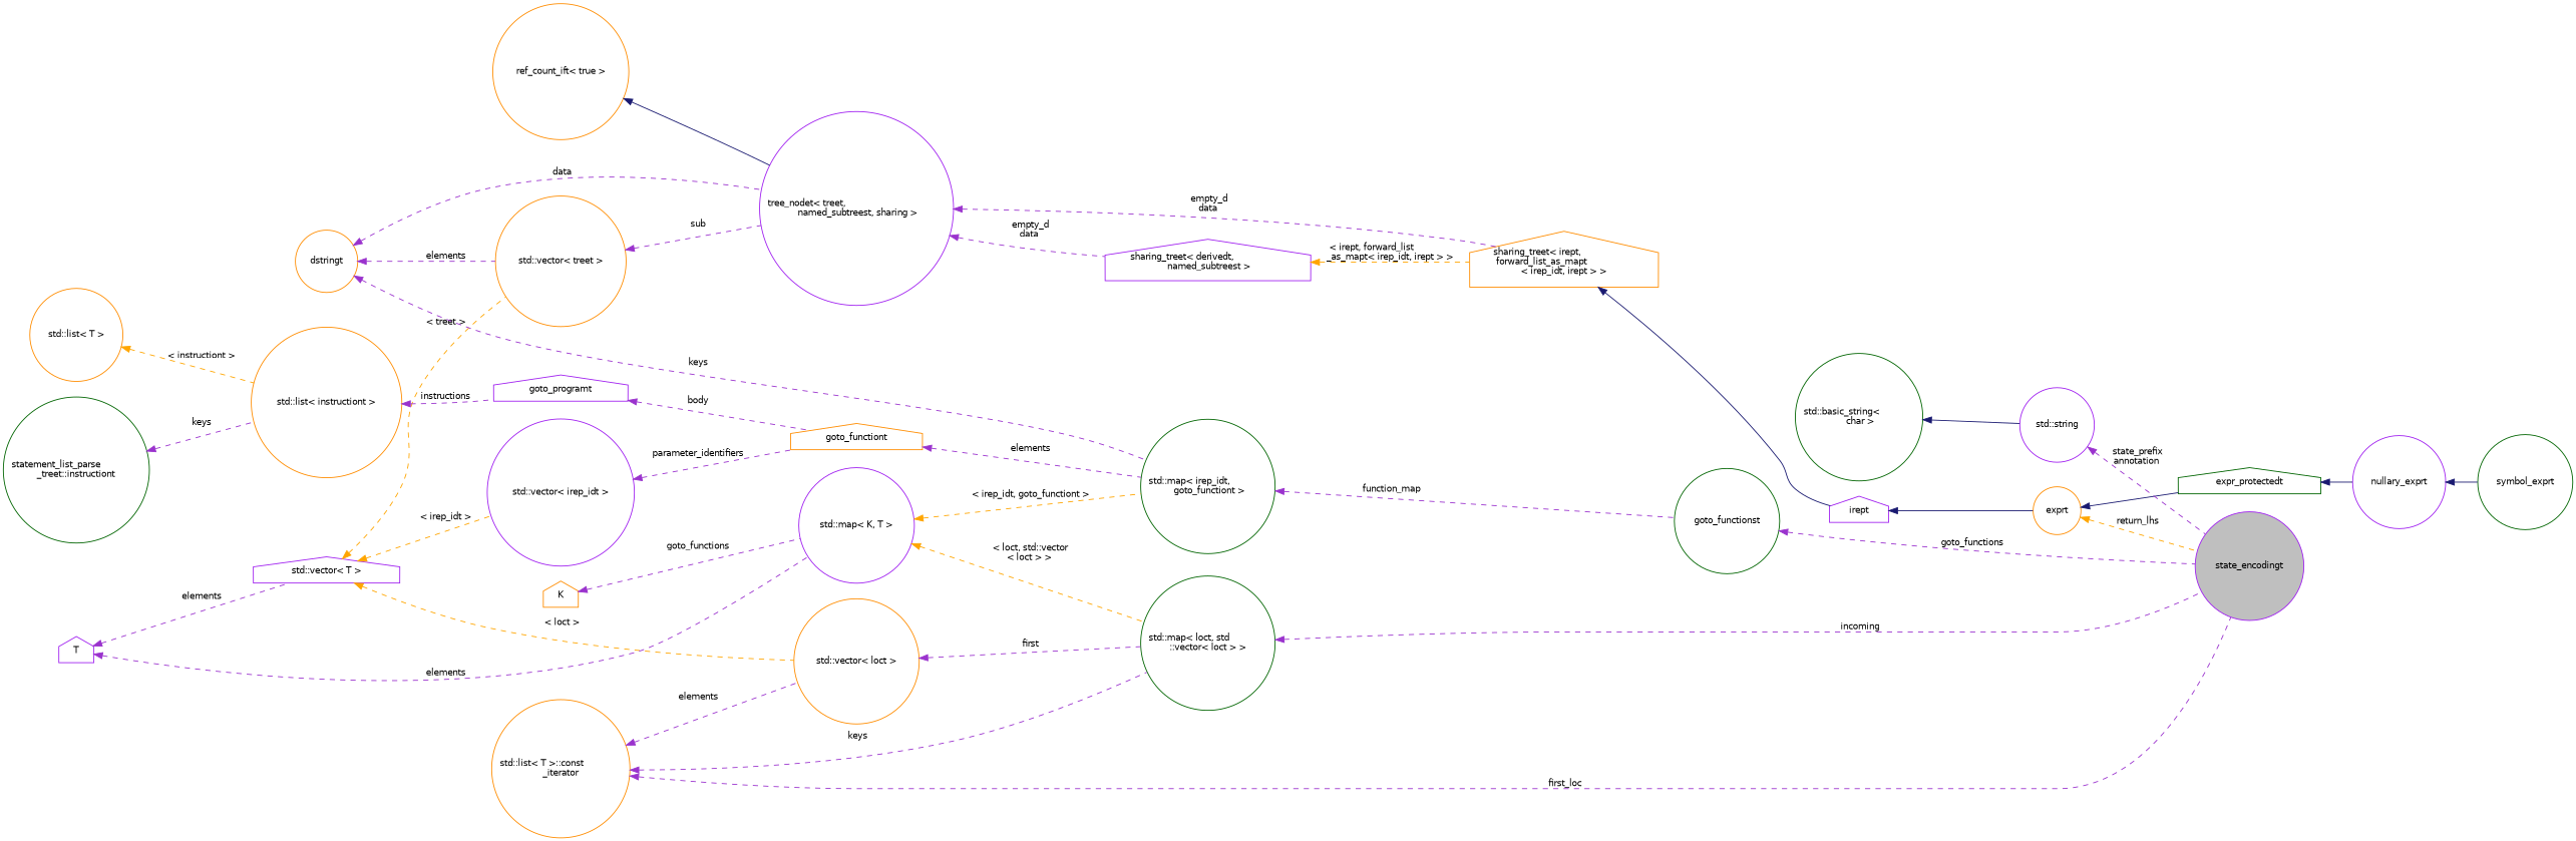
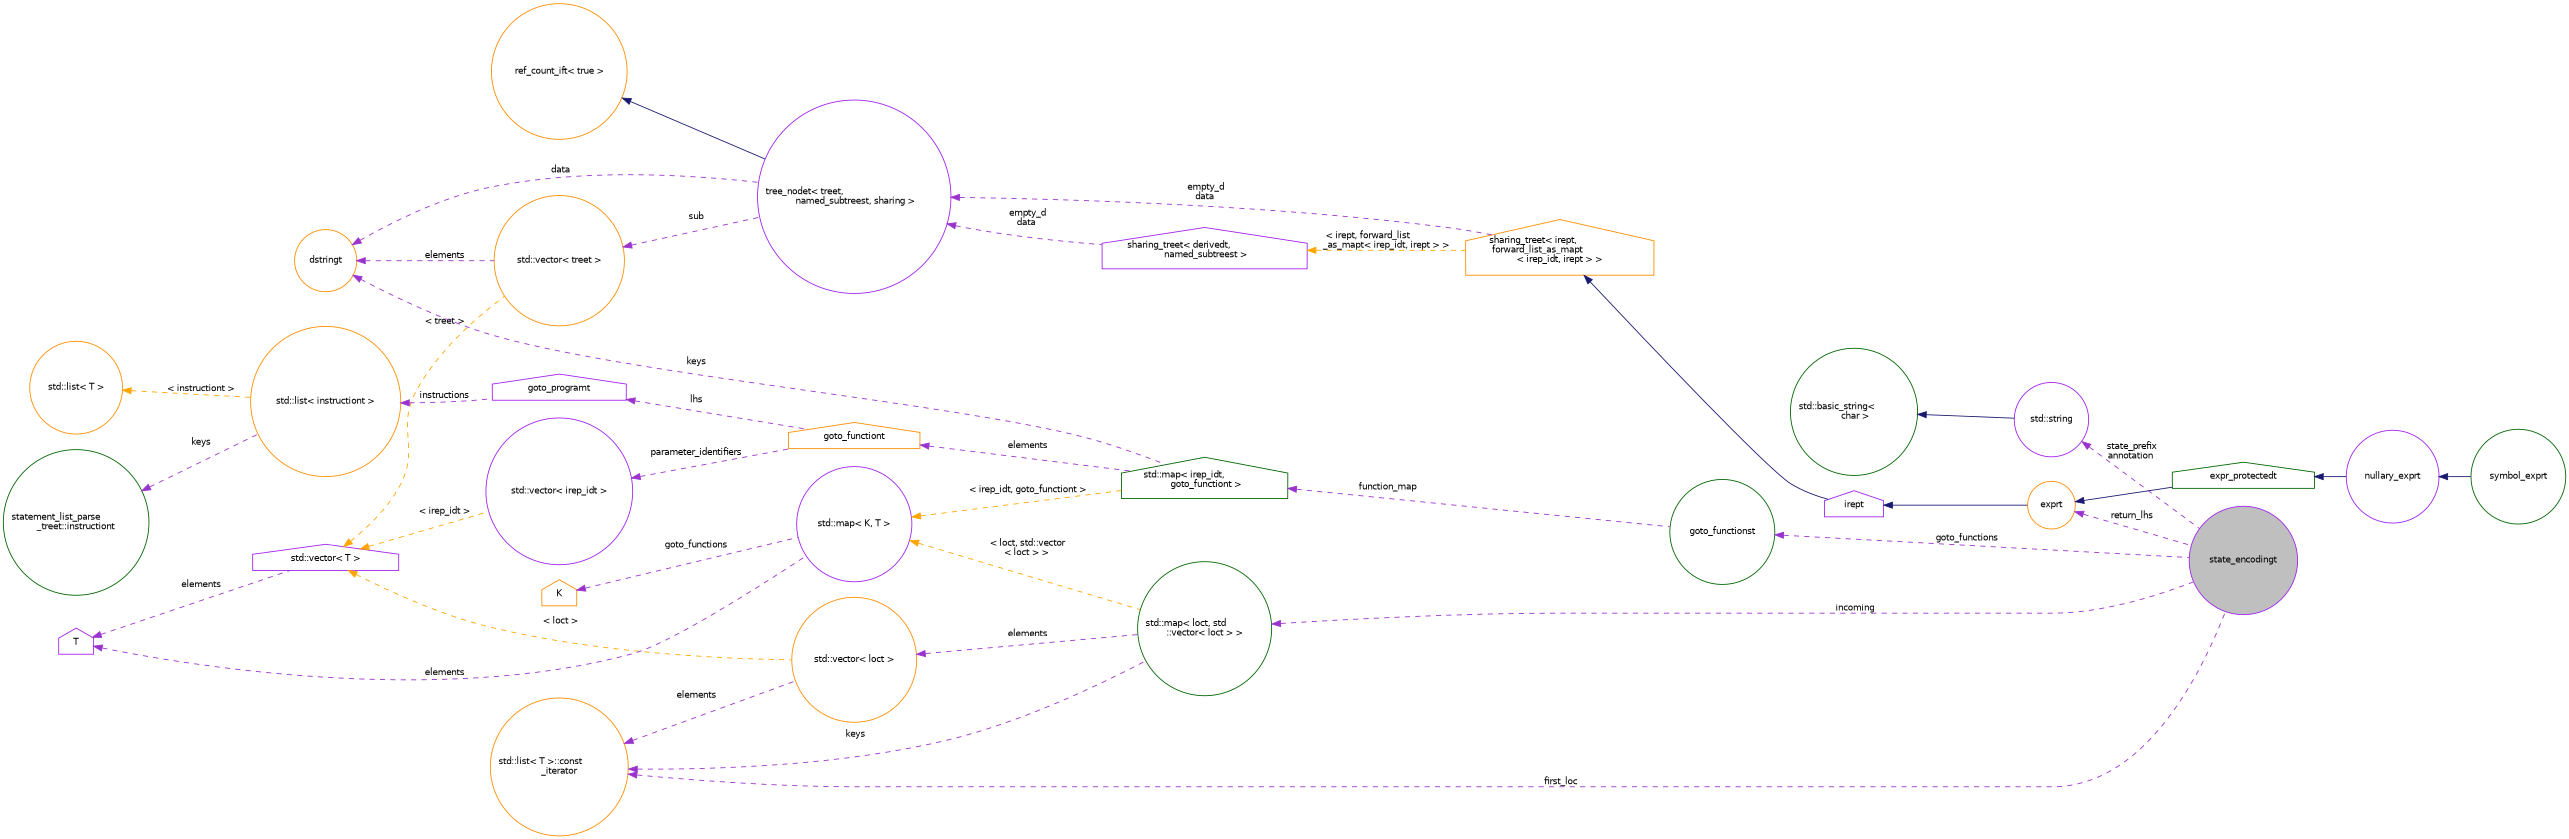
  digraph {
    rankdir=LR
    node [color=purple fontname=Helvetica fontsize=10 shape=circle]
    edge [color=darkorchid3 dir=back fontname=Helvetica fontsize=10 labelfontname=Helvetica labelfontsize=10 style=dashed]
    n1 [fillcolor=grey75 fontcolor=black height=0.2 label=state_encodingt style=filled width=0.4]
    n2 [color=darkorange height=0.2 label=exprt width=0.4]
    n3 [color=darkgreen height=0.2 label=expr_protectedt shape=house width=0.4]
    n4 [height=0.2 label=nullary_exprt width=0.4]
    n5 [height=0.2 label=irept shape=house width=0.4]
    n6 [color=darkorange height=0.2 label="sharing_treet\< irept,\l forward_list_as_mapt\l\< irep_idt, irept \> \>" shape=house width=0.4]
    n7 [height=0.2 label="tree_nodet\< treet,\l named_subtreest, sharing \>" width=0.4]
    n8 [height=0.2 label="sharing_treet\< derivedt,\l named_subtreest \>" shape=house width=0.4]
    n9 [color=darkorange height=0.2 label="ref_count_ift\< true \>" width=0.4]
    n10 [color=darkorange height=0.2 label="std::vector\< treet \>" width=0.4]
    n11 [height=0.2 label="std::vector\< T \>" shape=house width=0.4]
    n12 [color=darkorange height=0.2 label="std::vector\< loct \>" width=0.4]
    n13 [height=0.2 label="std::vector\< irep_idt \>" width=0.4]
    n14 [color=darkgreen height=0.2 label="std::map\< loct, std\l::vector\< loct \> \>" width=0.4]
    n15 [color=darkorange height=0.2 label=goto_functiont shape=house width=0.4]
    n16 [height=0.2 label=T shape=house width=0.4]
    n17 [height=0.2 label="std::map\< K, T \>" width=0.4]
-   n18 [color=darkgreen height=0.2 label="std::map\< irep_idt,\l goto_functiont \>" width=0.4]
+   n18 [color=darkgreen height=0.2 label="std::map\< irep_idt,\l goto_functiont \>" shape=house width=0.4]
    n19 [color=darkorange height=0.2 label="std::list\< T \>" width=0.4]
    n20 [color=darkorange height=0.2 label="std::list\< instructiont \>" width=0.4]
    n21 [color=darkorange height=0.2 label=dstringt width=0.4]
    n22 [color=darkgreen height=0.2 label=goto_functionst width=0.4]
    n23 [height=0.2 label="std::string" width=0.4]
    n24 [color=darkgreen height=0.2 label="std::basic_string\<\l char \>" width=0.4]
    n25 [color=darkorange height=0.2 label="std::list\< T \>::const\l_iterator" width=0.4]
    n26 [color=darkorange height=0.2 label=K shape=house width=0.4]
    n27 [color=darkgreen height=0.2 label=symbol_exprt width=0.4]
    n28 [height=0.2 label=goto_programt shape=house width=0.4]
    n29 [color=darkgreen height=0.2 label="statement_list_parse\l_treet::instructiont" width=0.4]
-   n2 -> n1 [color=orange label=" return_lhs"]
+   n2 -> n1 [label=" return_lhs"]
    n2 -> n3 [color=midnightblue style=solid]
    n3 -> n4 [color=midnightblue style=solid]
    n4 -> n27 [color=midnightblue style=solid]
    n5 -> n2 [color=midnightblue style=solid]
    n6 -> n5 [color=midnightblue style=solid]
    n7 -> n6 [label=" empty_d\ndata"]
    n7 -> n8 [label=" empty_d\ndata"]
    n8 -> n6 [color=orange label=" \< irept, forward_list\l_as_mapt\< irep_idt, irept \> \>"]
    n9 -> n7 [color=midnightblue style=solid]
    n10 -> n7 [label=" sub"]
    n11 -> n10 [color=orange label=" \< treet \>"]
    n11 -> n12 [color=orange label=" \< loct \>"]
    n11 -> n13 [color=orange label=" \< irep_idt \>"]
-   n12 -> n14 [label=" first"]
+   n12 -> n14 [label=" elements"]
    n13 -> n15 [label=" parameter_identifiers"]
    n14 -> n1 [label=" incoming"]
    n15 -> n18 [label=" elements"]
    n16 -> n11 [label=" elements"]
    n16 -> n17 [label=" elements"]
    n17 -> n14 [color=orange label=" \< loct, std::vector\l\< loct \> \>"]
    n17 -> n18 [color=orange label=" \< irep_idt, goto_functiont \>"]
    n18 -> n22 [label=" function_map"]
    n19 -> n20 [color=orange label=" \< instructiont \>"]
    n20 -> n28 [label=" instructions"]
    n21 -> n7 [label=" data"]
    n21 -> n10 [label=" elements"]
    n21 -> n18 [label=" keys"]
    n22 -> n1 [label=" goto_functions"]
    n23 -> n1 [label=" state_prefix\nannotation"]
    n24 -> n23 [color=midnightblue style=solid]
    n25 -> n1 [label=" first_loc"]
    n25 -> n12 [label=" elements"]
    n25 -> n14 [label=" keys"]
    n26 -> n17 [label=" goto_functions"]
-   n28 -> n15 [label=" body"]
+   n28 -> n15 [label=" lhs"]
    n29 -> n20 [label=" keys"]
  }
